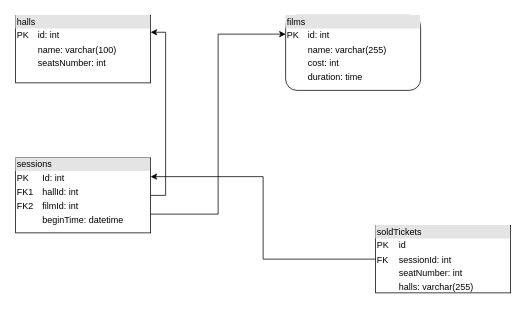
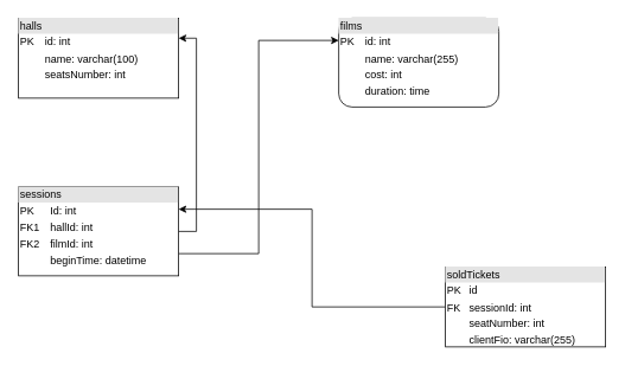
  <mxCell id="0" />
  <mxCell id="1" parent="0" />
  <mxCell id="2" value="&lt;div style=&quot;box-sizing:border-box;width:100%;background:#e4e4e4;padding:2px;&quot;&gt;halls&lt;/div&gt;&lt;table style=&quot;width:100%;font-size:1em;&quot; cellpadding=&quot;2&quot; cellspacing=&quot;0&quot;&gt;&lt;tbody&gt;&lt;tr&gt;&lt;td&gt;PK&lt;/td&gt;&lt;td&gt;id: int&lt;/td&gt;&lt;/tr&gt;&lt;tr&gt;&lt;td&gt;&lt;br&gt;&lt;/td&gt;&lt;td&gt;name: varchar(100)&lt;/td&gt;&lt;/tr&gt;&lt;tr&gt;&lt;td&gt;&lt;/td&gt;&lt;td&gt;seatsNumber: int&lt;/td&gt;&lt;/tr&gt;&lt;/tbody&gt;&lt;/table&gt;" style="verticalAlign=top;align=left;overflow=fill;html=1;whiteSpace=wrap;" vertex="1" parent="1"><mxGeometry x="20" y="20" width="180" height="90" as="geometry" /></mxCell>
  <mxCell id="3" value="&lt;div style=&quot;box-sizing:border-box;width:100%;background:#e4e4e4;padding:2px;&quot;&gt;films&lt;/div&gt;&lt;table style=&quot;width:100%;font-size:1em;&quot; cellpadding=&quot;2&quot; cellspacing=&quot;0&quot;&gt;&lt;tbody&gt;&lt;tr&gt;&lt;td&gt;PK&lt;/td&gt;&lt;td&gt;id: int&lt;/td&gt;&lt;/tr&gt;&lt;tr&gt;&lt;td&gt;&lt;br&gt;&lt;/td&gt;&lt;td&gt;name: varchar(255)&lt;/td&gt;&lt;/tr&gt;&lt;tr&gt;&lt;td&gt;&lt;/td&gt;&lt;td&gt;cost: int&lt;br&gt;&lt;/td&gt;&lt;/tr&gt;&lt;tr&gt;&lt;td&gt;&lt;br&gt;&lt;/td&gt;&lt;td&gt;duration: time&lt;/td&gt;&lt;/tr&gt;&lt;/tbody&gt;&lt;/table&gt;" style="verticalAlign=top;align=left;overflow=fill;html=1;whiteSpace=wrap;rounded=1;" vertex="1" parent="1"><mxGeometry x="380" y="20" width="180" height="100" as="geometry" /></mxCell>
  <mxCell id="4" style="edgeStyle=orthogonalEdgeStyle;rounded=0;orthogonalLoop=1;jettySize=auto;html=1;exitX=1;exitY=0.5;exitDx=0;exitDy=0;entryX=1;entryY=0.25;entryDx=0;entryDy=0;" edge="1" parent="1" source="6" target="2"><mxGeometry relative="1" as="geometry" /></mxCell>
  <mxCell id="5" style="edgeStyle=orthogonalEdgeStyle;rounded=0;orthogonalLoop=1;jettySize=auto;html=1;exitX=1;exitY=0.75;exitDx=0;exitDy=0;entryX=0;entryY=0.25;entryDx=0;entryDy=0;" edge="1" parent="1" source="6" target="3"><mxGeometry relative="1" as="geometry" /></mxCell>
  <mxCell id="6" value="&lt;div style=&quot;box-sizing:border-box;width:100%;background:#e4e4e4;padding:2px;&quot;&gt;sessions&lt;/div&gt;&lt;table style=&quot;width:100%;font-size:1em;&quot; cellpadding=&quot;2&quot; cellspacing=&quot;0&quot;&gt;&lt;tbody&gt;&lt;tr&gt;&lt;td&gt;PK&lt;/td&gt;&lt;td&gt;Id: int&lt;/td&gt;&lt;/tr&gt;&lt;tr&gt;&lt;td&gt;FK1&lt;/td&gt;&lt;td&gt;hallId: int&lt;/td&gt;&lt;/tr&gt;&lt;tr&gt;&lt;td&gt;FK2&lt;/td&gt;&lt;td&gt;filmId: int&lt;br&gt;&lt;/td&gt;&lt;/tr&gt;&lt;tr&gt;&lt;td&gt;&lt;br&gt;&lt;/td&gt;&lt;td&gt;beginTime: datetime&lt;/td&gt;&lt;/tr&gt;&lt;tr&gt;&lt;td&gt;&lt;br&gt;&lt;/td&gt;&lt;td&gt;&lt;br&gt;&lt;/td&gt;&lt;/tr&gt;&lt;tr&gt;&lt;td&gt;&lt;br&gt;&lt;/td&gt;&lt;td&gt;&lt;br&gt;&lt;/td&gt;&lt;/tr&gt;&lt;tr&gt;&lt;td&gt;&lt;br&gt;&lt;/td&gt;&lt;td&gt;&lt;br&gt;&lt;/td&gt;&lt;/tr&gt;&lt;/tbody&gt;&lt;/table&gt;" style="verticalAlign=top;align=left;overflow=fill;html=1;whiteSpace=wrap;" vertex="1" parent="1"><mxGeometry x="20" y="210" width="180" height="100" as="geometry" /></mxCell>
  <mxCell id="7" style="edgeStyle=orthogonalEdgeStyle;rounded=0;orthogonalLoop=1;jettySize=auto;html=1;exitX=0;exitY=0.5;exitDx=0;exitDy=0;entryX=1;entryY=0.25;entryDx=0;entryDy=0;" edge="1" parent="1" source="8" target="6"><mxGeometry relative="1" as="geometry" /></mxCell>
- <mxCell id="8" value="&lt;div style=&quot;box-sizing:border-box;width:100%;background:#e4e4e4;padding:2px;&quot;&gt;soldTickets&lt;/div&gt;&lt;table style=&quot;width:100%;font-size:1em;&quot; cellpadding=&quot;2&quot; cellspacing=&quot;0&quot;&gt;&lt;tbody&gt;&lt;tr&gt;&lt;td&gt;PK&lt;/td&gt;&lt;td&gt;id&lt;/td&gt;&lt;/tr&gt;&lt;tr&gt;&lt;td&gt;FK&lt;/td&gt;&lt;td&gt;sessionId: int&lt;/td&gt;&lt;/tr&gt;&lt;tr&gt;&lt;td&gt;&lt;/td&gt;&lt;td&gt;seatNumber: int&lt;br&gt;&lt;/td&gt;&lt;/tr&gt;&lt;tr&gt;&lt;td&gt;&lt;br&gt;&lt;/td&gt;&lt;td&gt;halls: varchar(255)&lt;/td&gt;&lt;/tr&gt;&lt;/tbody&gt;&lt;/table&gt;" style="verticalAlign=top;align=left;overflow=fill;html=1;whiteSpace=wrap;" vertex="1" parent="1"><mxGeometry x="500" y="300" width="180" height="90" as="geometry" /></mxCell>
+ <mxCell id="8" value="&lt;div style=&quot;box-sizing:border-box;width:100%;background:#e4e4e4;padding:2px;&quot;&gt;soldTickets&lt;/div&gt;&lt;table style=&quot;width:100%;font-size:1em;&quot; cellpadding=&quot;2&quot; cellspacing=&quot;0&quot;&gt;&lt;tbody&gt;&lt;tr&gt;&lt;td&gt;PK&lt;/td&gt;&lt;td&gt;id&lt;/td&gt;&lt;/tr&gt;&lt;tr&gt;&lt;td&gt;FK&lt;/td&gt;&lt;td&gt;sessionId: int&lt;/td&gt;&lt;/tr&gt;&lt;tr&gt;&lt;td&gt;&lt;/td&gt;&lt;td&gt;seatNumber: int&lt;br&gt;&lt;/td&gt;&lt;/tr&gt;&lt;tr&gt;&lt;td&gt;&lt;br&gt;&lt;/td&gt;&lt;td&gt;clientFio: varchar(255)&lt;/td&gt;&lt;/tr&gt;&lt;/tbody&gt;&lt;/table&gt;" style="verticalAlign=top;align=left;overflow=fill;html=1;whiteSpace=wrap;" vertex="1" parent="1"><mxGeometry x="500" y="300" width="180" height="90" as="geometry" /></mxCell>
